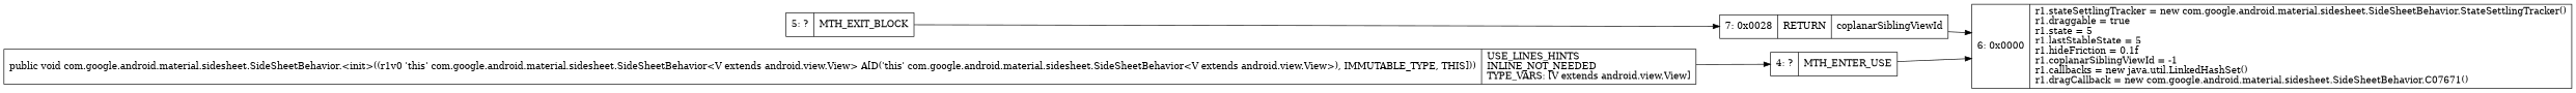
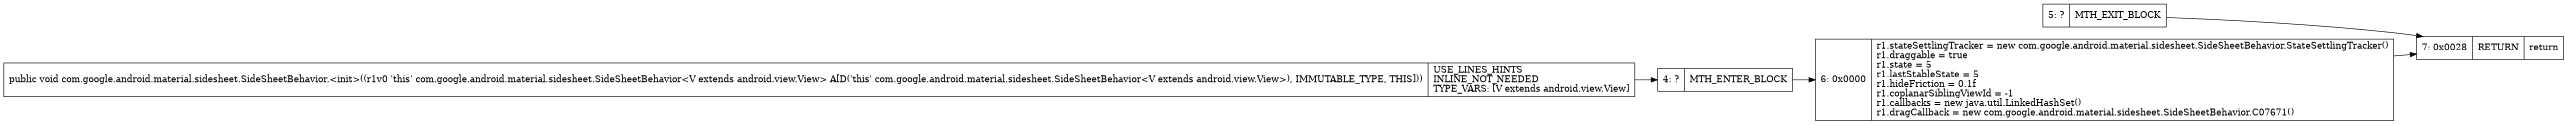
  digraph {
    rankdir=LR
    node [shape=record]
-   n1 [label="{4\:\ ?|MTH_ENTER_USE\l}"]
+   n1 [label="{4\:\ ?|MTH_ENTER_BLOCK\l}"]
    n2 [label="{6\:\ 0x0000|r1.stateSettlingTracker = new com.google.android.material.sidesheet.SideSheetBehavior.StateSettlingTracker()\lr1.draggable = true\lr1.state = 5\lr1.lastStableState = 5\lr1.hideFriction = 0.1f\lr1.coplanarSiblingViewId = \-1\lr1.callbacks = new java.util.LinkedHashSet()\lr1.dragCallback = new com.google.android.material.sidesheet.SideSheetBehavior.C07671()\l}"]
-   n3 [label="{7\:\ 0x0028|RETURN\l|coplanarSiblingViewId\l}"]
+   n3 [label="{7\:\ 0x0028|RETURN\l|return\l}"]
    n4 [label="{5\:\ ?|MTH_EXIT_BLOCK\l}"]
    n5 [label="{public void com.google.android.material.sidesheet.SideSheetBehavior.\<init\>((r1v0 'this' com.google.android.material.sidesheet.SideSheetBehavior\<V extends android.view.View\> A[D('this' com.google.android.material.sidesheet.SideSheetBehavior\<V extends android.view.View\>), IMMUTABLE_TYPE, THIS]))  | USE_LINES_HINTS\lINLINE_NOT_NEEDED\lTYPE_VARS: [V extends android.view.View]\l}"]
    n1 -> n2
-   n3 -> n2
+   n2 -> n3
    n4 -> n3
    n5 -> n1
  }
